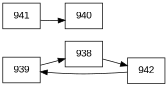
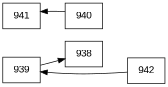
  digraph {
    fontname="Liberation Sans"
    rankdir=LR
    node [fontname="Liberation Sans" shape=record]
    edge [fontname="Liberation Sans"]
    n1 [label="{939}"]
    n2 [label="{938}"]
    n3 [label="{942}"]
    n4 [label="{941}"]
    n5 [label="{940}"]
    n1 -> n2
-   n2 -> n3
    n3 -> n1
-   n4 -> n5
+   n5 -> n4
  }
